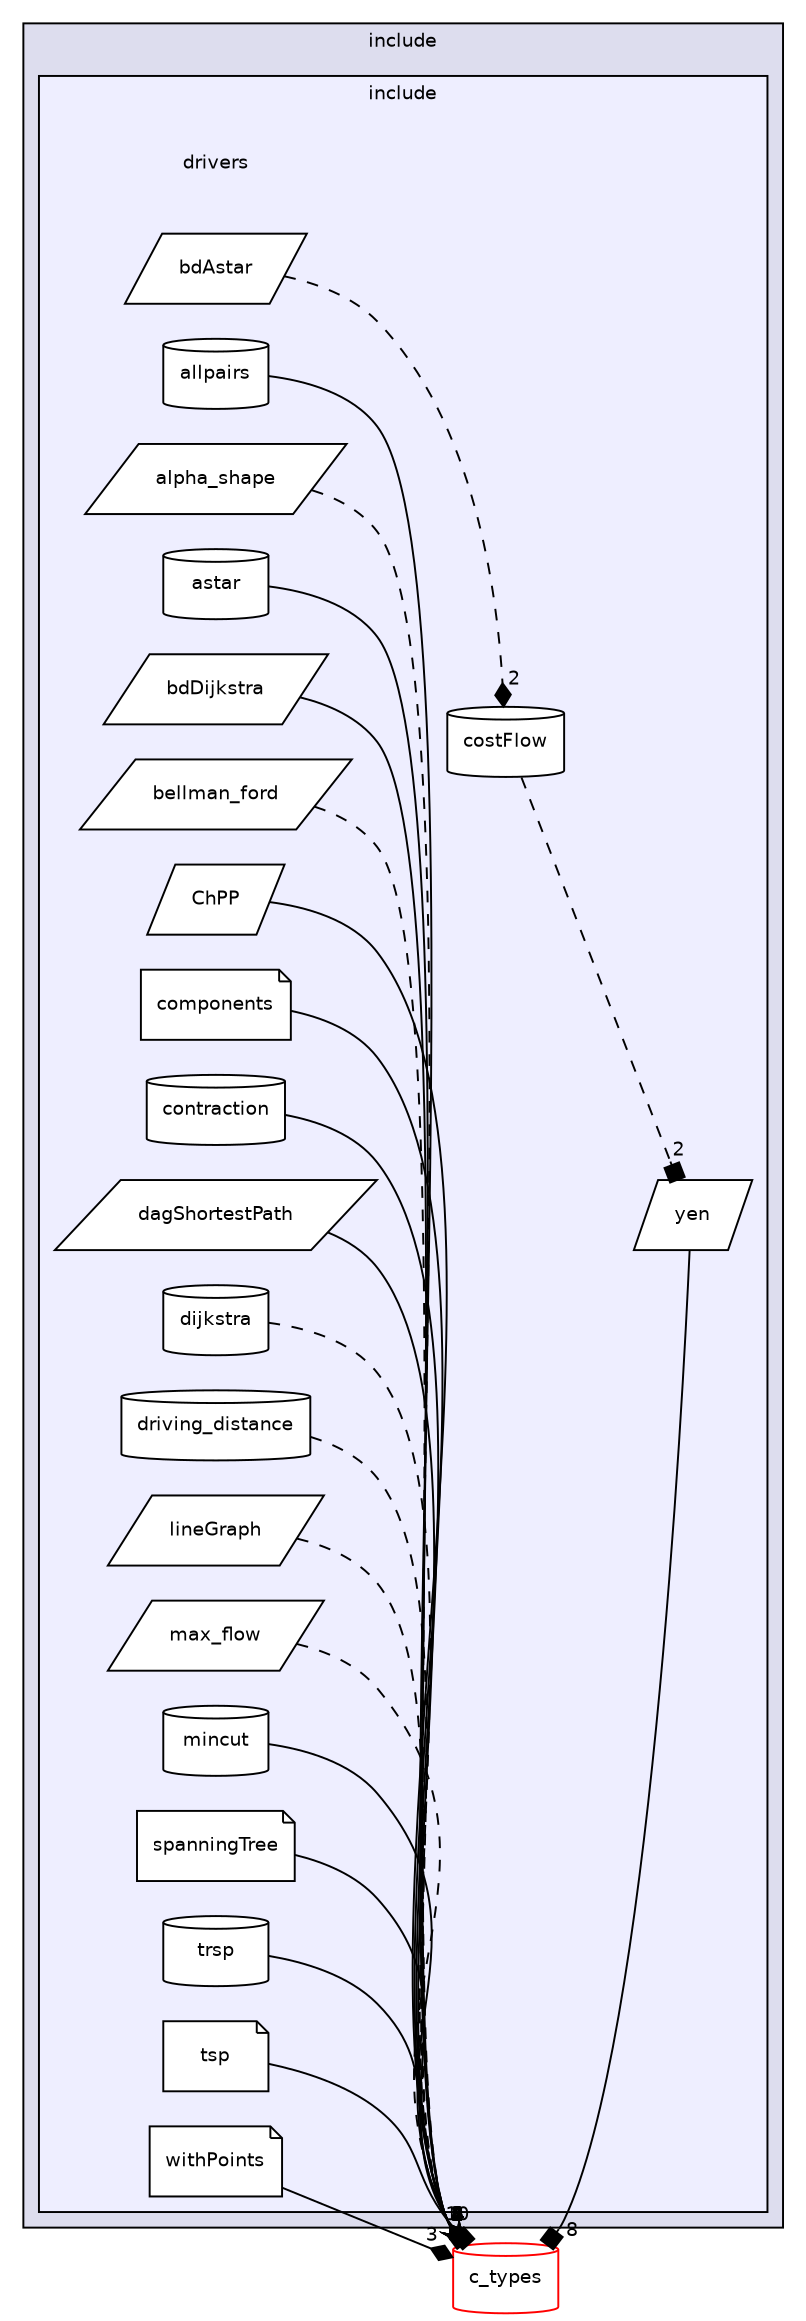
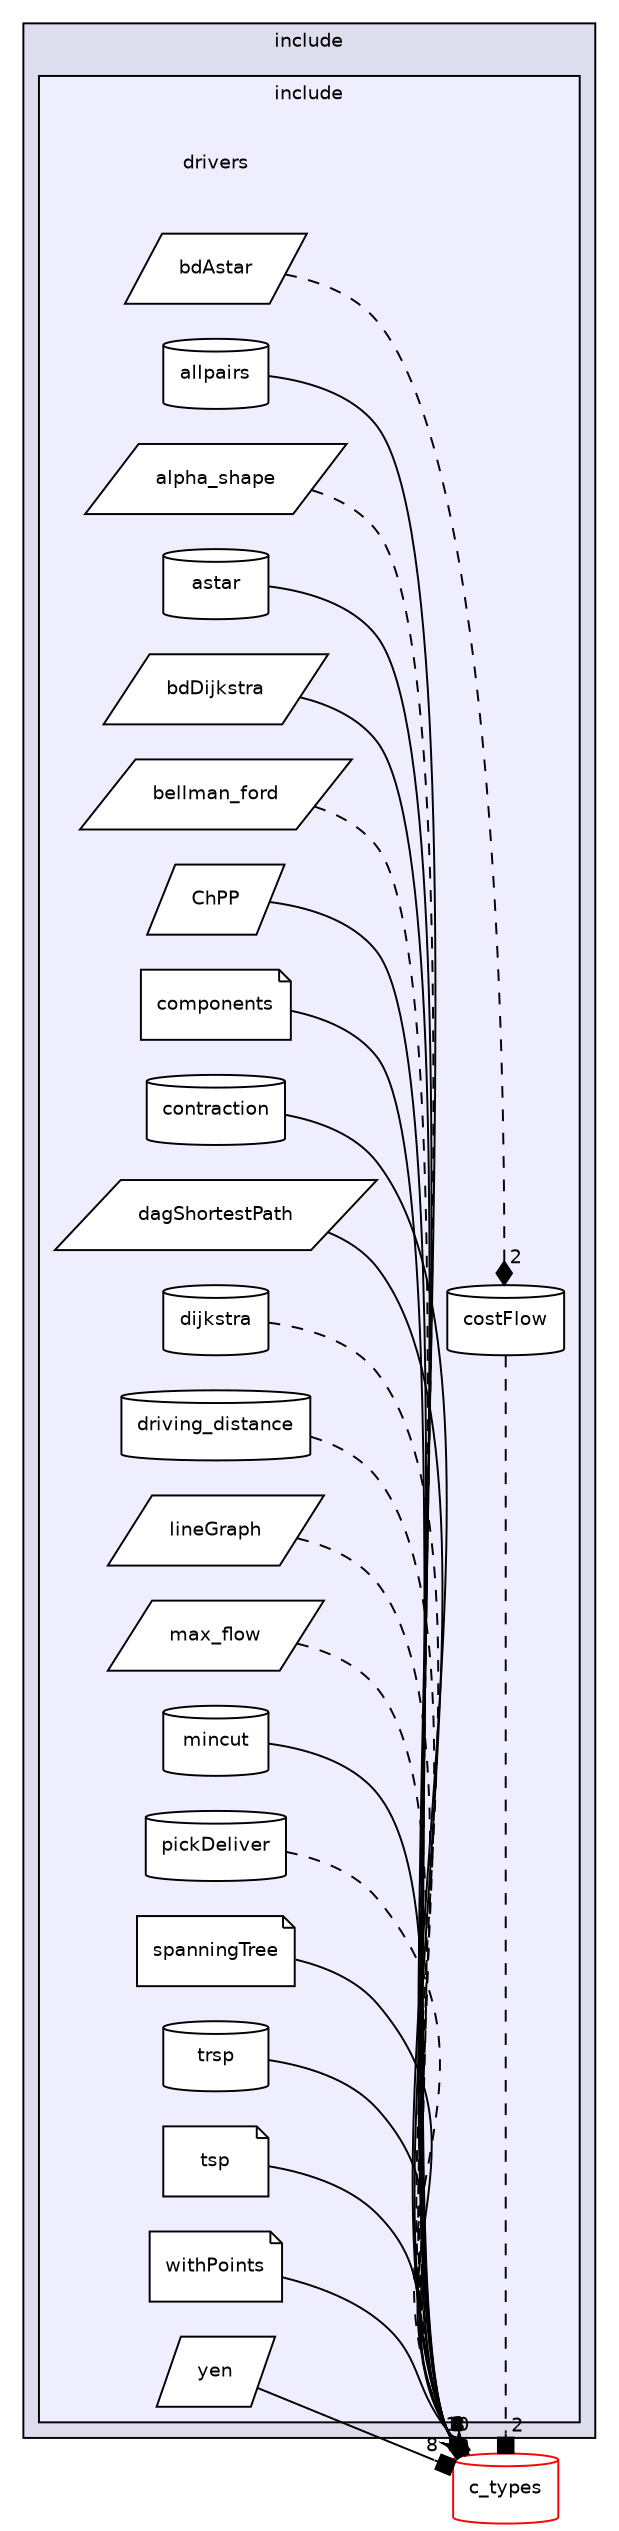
  digraph {
    compound=true
    rankdir=LR
    node [fontname=Helvetica fontsize=10 shape=cylinder color=black fillcolor=white style=filled]
    edge [arrowhead=diamond headlabel=2 labeldistance=1.5 labelfontname=Helvetica labelfontsize=10 style=solid]
    n1 [label=drivers shape=plaintext color="" fillcolor="" style=""]
    n2 [label=allpairs]
    n3 [label=alpha_shape shape=parallelogram]
    n4 [label=astar]
    n5 [label=bdAstar shape=parallelogram]
    n6 [label=bdDijkstra shape=parallelogram]
    n7 [label=bellman_ford shape=parallelogram]
    n8 [label=ChPP shape=parallelogram]
    n9 [label=components shape=note]
    n10 [label=contraction]
    n11 [label=costFlow]
    n12 [label=dagShortestPath shape=parallelogram]
    n13 [label=dijkstra]
    n14 [label=driving_distance]
    n15 [label=lineGraph shape=parallelogram]
    n16 [label=max_flow shape=parallelogram]
    n17 [label=mincut]
+   n18 [label=pickDeliver]
    n19 [label=spanningTree shape=note]
    n20 [label=trsp]
    n21 [label=tsp shape=note]
    n22 [label=withPoints shape=note]
    n23 [label=yen shape=parallelogram]
    n24 [color=red label=c_types]
    subgraph cluster_1 {
      bgcolor="#ddddee"
      fontname=Helvetica
      fontsize=10
      label=include
      pencolor=black
      subgraph cluster_2 {
        bgcolor="#eeeeff"
        fontname=Helvetica
        fontsize=10
        label=include
        pencolor=black
        n1
        n2
        n3
        n4
        n5
        n6
        n7
        n8
        n9
        n10
        n11
        n12
        n13
        n14
        n15
        n16
        n17
+       n18
        n19
        n20
        n21
        n22
        n23
      }
    }
    n2 -> n24 [headlabel=4]
    n3 -> n24 [style=dashed]
    n4 -> n24 [arrowhead=vee]
    n5 -> n11 [style=dashed]
    n6 -> n24 [arrowhead=vee]
    n7 -> n24 [arrowhead=vee headlabel=4 style=dashed]
    n8 -> n24
    n9 -> n24 [headlabel=10]
    n10 -> n24 [arrowhead=vee]
-   n11 -> n23 [arrowhead=box style=dashed]
+   n11 -> n24 [arrowhead=box style=dashed]
    n12 -> n24 [arrowhead=box]
    n13 -> n24 [arrowhead=vee headlabel=4 style=dashed]
    n14 -> n24 [arrowhead=vee headlabel=5 style=dashed]
    n15 -> n24 [arrowhead=vee headlabel=4 style=dashed]
    n16 -> n24 [arrowhead=vee headlabel=5 style=dashed]
    n17 -> n24
+   n18 -> n24 [arrowhead=vee headlabel=7 style=dashed]
    n19 -> n24 [headlabel=6]
    n20 -> n24 [headlabel=4]
-   n21 -> n24 [arrowhead=box headlabel=4]
+   n21 -> n24 [headlabel=4]
    n22 -> n24 [headlabel=3]
    n23 -> n24 [arrowhead=box headlabel=8]
  }
